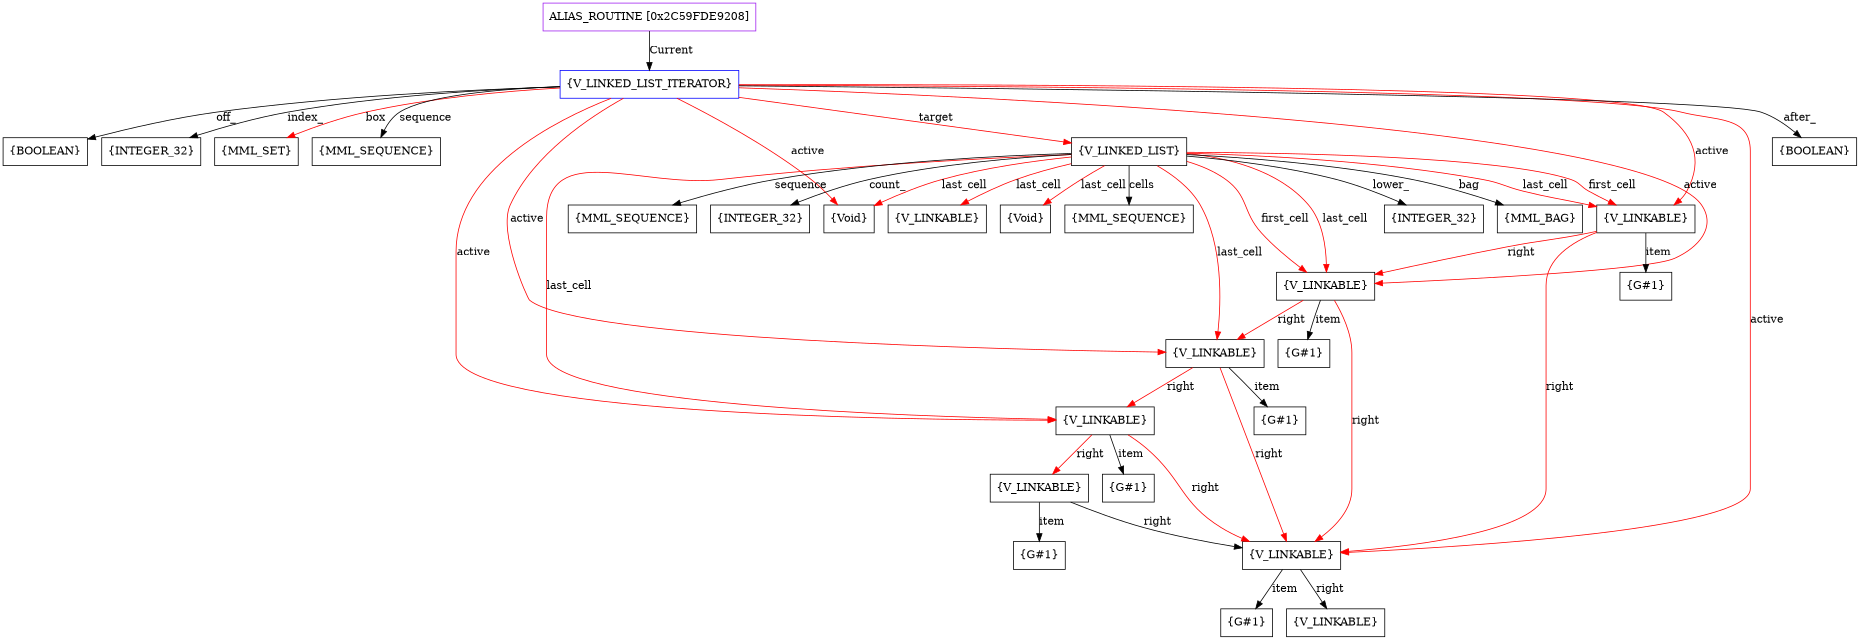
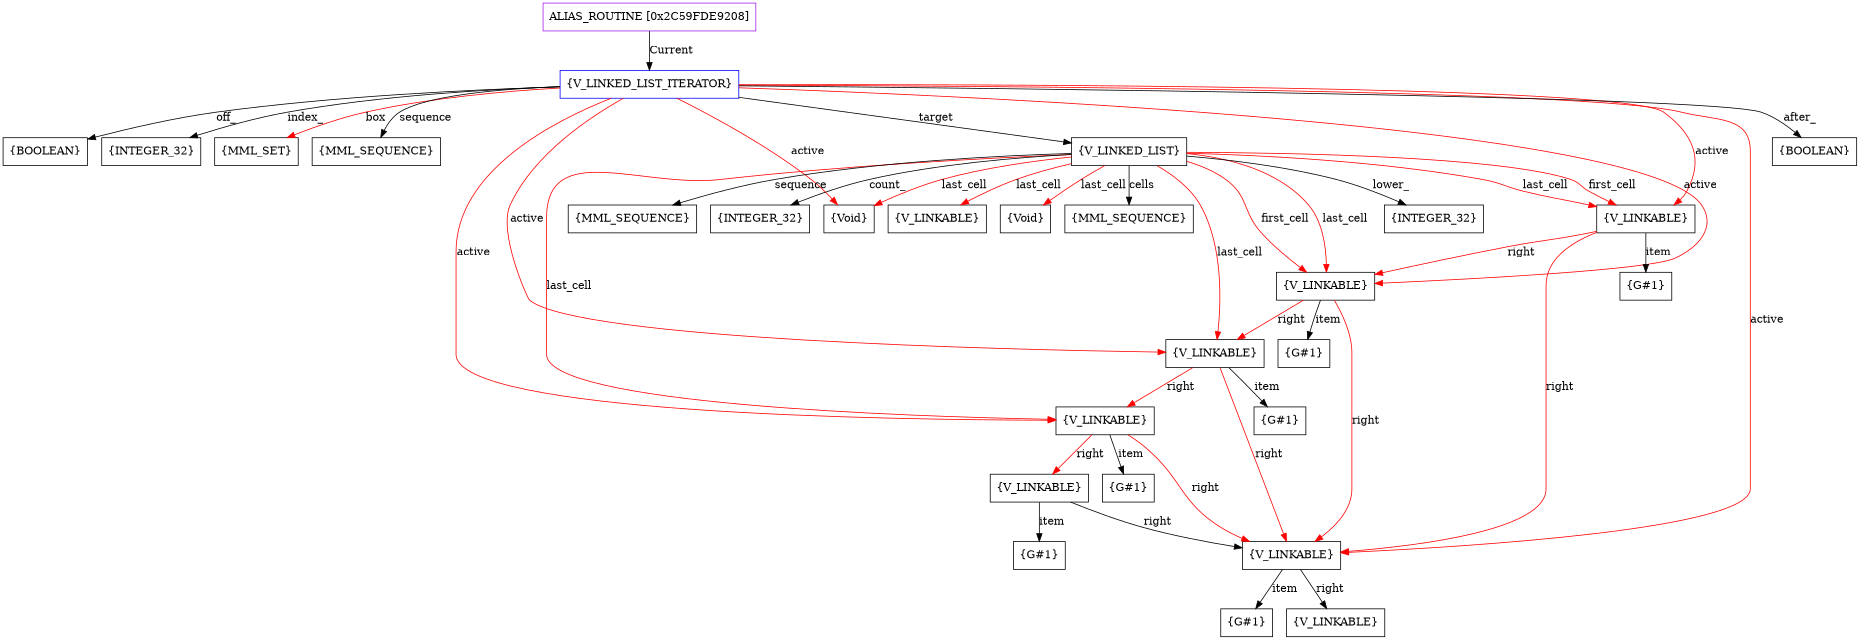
  digraph {
    node [shape=box]
    edge [color=red]
    n1 [color=purple label=<ALIAS_ROUTINE [0x2C59FDE9208]>]
    n2 [color=blue label=<{V_LINKED_LIST_ITERATOR}>]
    n3 [label=<{BOOLEAN}>]
    n4 [label=<{INTEGER_32}>]
    n5 [label=<{MML_SET}>]
    n6 [label=<{MML_SEQUENCE}>]
    n7 [label=<{V_LINKED_LIST}>]
    n8 [label=<{V_LINKABLE}>]
    n9 [label=<{V_LINKABLE}>]
    n10 [label=<{V_LINKABLE}>]
    n11 [label=<{V_LINKABLE}>]
    n12 [label=<{V_LINKABLE}>]
    n13 [label=<{Void}>]
    n14 [label=<{BOOLEAN}>]
    n15 [label=<{INTEGER_32}>]
-   n16 [label=<{MML_BAG}>]
    n17 [label=<{MML_SEQUENCE}>]
    n18 [label=<{INTEGER_32}>]
    n19 [label=<{V_LINKABLE}>]
    n20 [label=<{Void}>]
    n21 [label=<{MML_SEQUENCE}>]
    n22 [label=<{G#1}>]
    n23 [label=<{G#1}>]
    n24 [label=<{G#1}>]
    n25 [label=<{G#1}>]
    n26 [label=<{V_LINKABLE}>]
    n27 [label=<{G#1}>]
    n28 [label=<{V_LINKABLE}>]
    n29 [label=<{G#1}>]
    n1 -> n2 [color=black label=<Current>]
    n2 -> n3 [label=<off_> color=""]
    n2 -> n4 [label=<index_> color=""]
    n2 -> n5 [label=box]
    n2 -> n6 [label=<sequence> color=""]
-   n2 -> n7 [label=<target>]
+   n2 -> n7 [color=black label=<target>]
    n2 -> n8 [label=<active>]
    n2 -> n9 [label=<active>]
    n2 -> n10 [label=<active>]
    n2 -> n11 [label=<active>]
    n2 -> n12 [label=<active>]
    n2 -> n13 [label=<active>]
    n2 -> n14 [label=<after_> color=""]
    n7 -> n8 [label=<first_cell>]
    n7 -> n8 [label=<last_cell>]
    n7 -> n9 [label=<first_cell>]
    n7 -> n9 [label=<last_cell>]
    n7 -> n10 [label=<last_cell>]
    n7 -> n11 [label=<last_cell>]
    n7 -> n13 [label=<last_cell>]
    n7 -> n15 [label=<lower_> color=""]
-   n7 -> n16 [label=<bag> color=""]
    n7 -> n17 [label=<sequence> color=""]
    n7 -> n18 [label=<count_> color=""]
    n7 -> n19 [label=<last_cell>]
    n7 -> n20 [label=<last_cell>]
    n7 -> n21 [label=<cells> color=""]
    n8 -> n9 [label=<right>]
    n8 -> n12 [label=<right>]
    n8 -> n22 [label=<item> color=""]
    n9 -> n10 [label=<right>]
    n9 -> n12 [label=<right>]
    n9 -> n23 [label=<item> color=""]
    n10 -> n11 [label=<right>]
    n10 -> n12 [label=<right>]
    n10 -> n24 [label=<item> color=""]
    n11 -> n12 [label=<right>]
    n11 -> n25 [label=<item> color=""]
    n11 -> n26 [label=<right>]
    n12 -> n27 [label=<item> color=""]
    n12 -> n28 [label=<right> color=""]
    n26 -> n12 [label=<right> color=""]
    n26 -> n29 [label=<item> color=""]
  }
